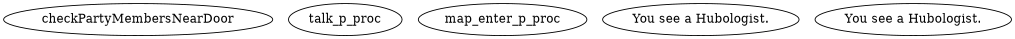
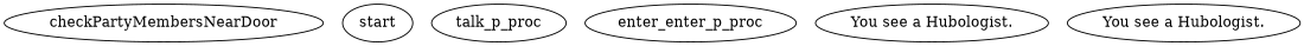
  digraph {
    node [color="#000000" fillcolor="#FFFFFF" style=filled]
    checkPartyMembersNearDoor
+   start
    talk_p_proc
-   map_enter_p_proc
+   map_enter_p_proc [label=enter_enter_p_proc]
    n5 [label="You see a Hubologist."]
    n6 [label="You see a Hubologist."]
  }
